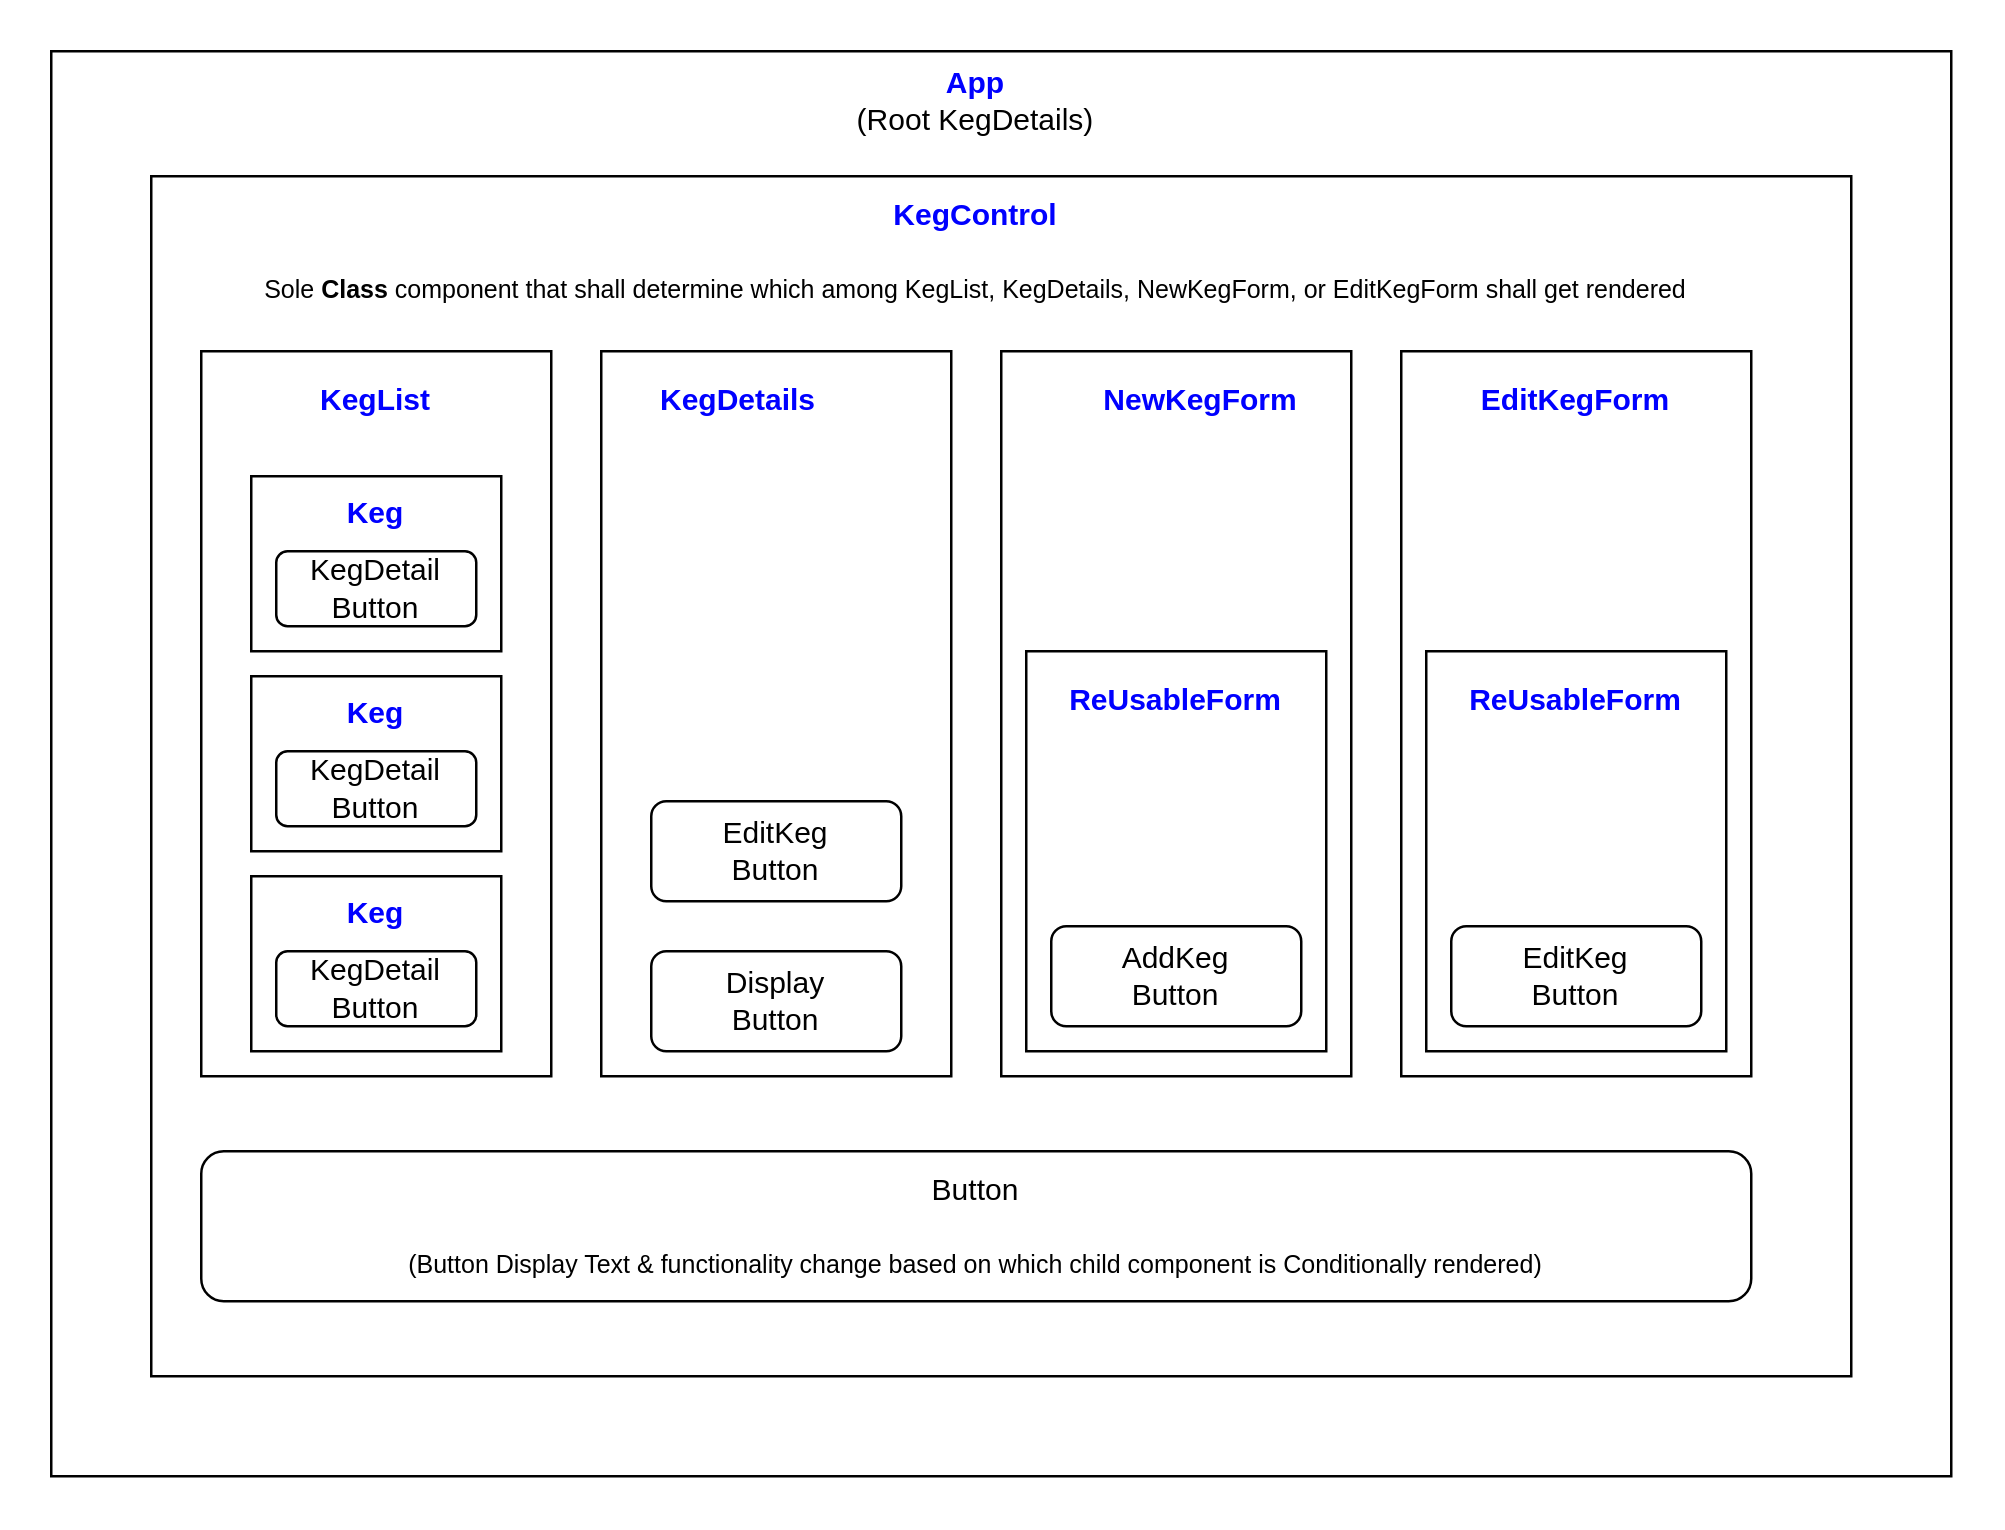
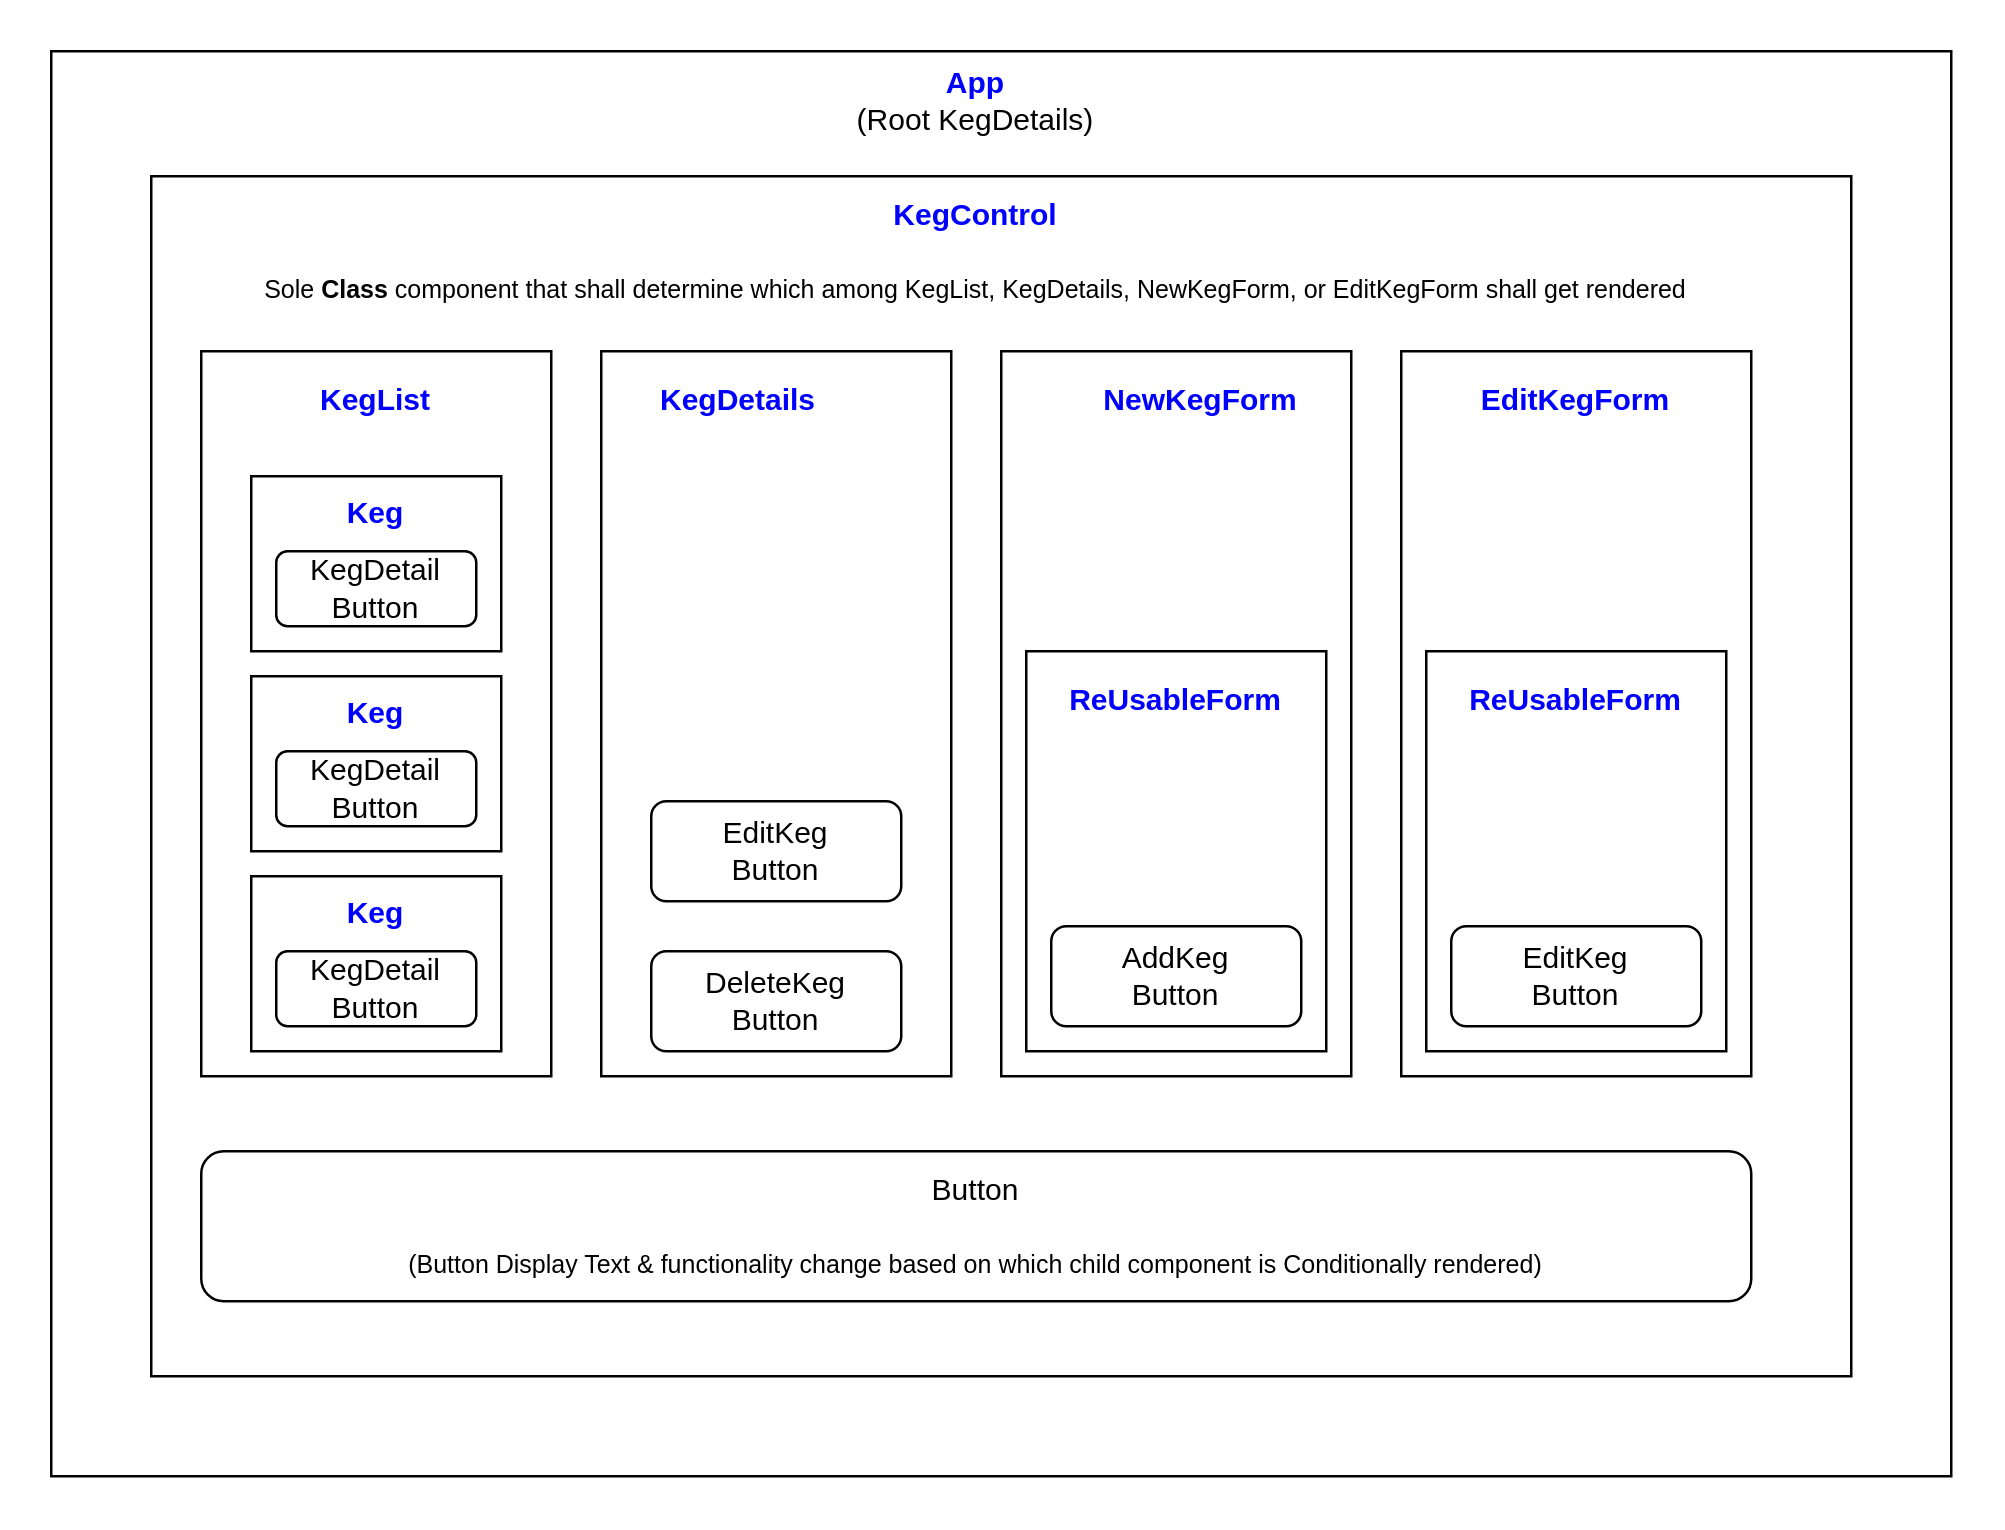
  <mxCell id="0" />
  <mxCell id="1" parent="0" />
  <mxCell id="2" value="" style="rounded=0;whiteSpace=wrap;html=1;" parent="1" vertex="1"><mxGeometry x="340" y="360" width="120" height="60" as="geometry" /></mxCell>
  <mxCell id="3" value="" style="rounded=0;whiteSpace=wrap;html=1;" parent="1" vertex="1"><mxGeometry x="20" y="20" width="760" height="570" as="geometry" /></mxCell>
  <mxCell id="4" value="" style="rounded=0;whiteSpace=wrap;html=1;" parent="1" vertex="1"><mxGeometry x="60" y="70" width="680" height="480" as="geometry" /></mxCell>
  <mxCell id="5" value="" style="rounded=0;whiteSpace=wrap;html=1;" parent="1" vertex="1"><mxGeometry x="80" y="140" width="140" height="290" as="geometry" /></mxCell>
  <mxCell id="6" value="&lt;b&gt;&lt;font color=&quot;#0000ff&quot;&gt;KegList&lt;/font&gt;&lt;/b&gt;" style="text;html=1;strokeColor=none;fillColor=none;align=center;verticalAlign=middle;whiteSpace=wrap;rounded=0;" parent="1" vertex="1"><mxGeometry x="130" y="150" width="40" height="20" as="geometry" /></mxCell>
  <mxCell id="7" value="" style="rounded=0;whiteSpace=wrap;html=1;" parent="1" vertex="1"><mxGeometry x="100" y="190" width="100" height="70" as="geometry" /></mxCell>
  <mxCell id="8" value="&lt;b&gt;&lt;font color=&quot;#0000ff&quot;&gt;Keg&lt;/font&gt;&lt;/b&gt;" style="text;html=1;strokeColor=none;fillColor=none;align=center;verticalAlign=middle;whiteSpace=wrap;rounded=0;" parent="1" vertex="1"><mxGeometry x="105" y="200" width="90" height="10" as="geometry" /></mxCell>
  <mxCell id="9" value="" style="rounded=0;whiteSpace=wrap;html=1;" parent="1" vertex="1"><mxGeometry x="400" y="140" width="140" height="290" as="geometry" /></mxCell>
  <mxCell id="10" value="" style="rounded=0;whiteSpace=wrap;html=1;" parent="1" vertex="1"><mxGeometry x="240" y="140" width="140" height="290" as="geometry" /></mxCell>
  <mxCell id="11" value="" style="rounded=0;whiteSpace=wrap;html=1;" parent="1" vertex="1"><mxGeometry x="560" y="140" width="140" height="290" as="geometry" /></mxCell>
  <mxCell id="12" value="&lt;b&gt;&lt;font color=&quot;#0000ff&quot;&gt;KegDetails&lt;/font&gt;&lt;/b&gt;" style="text;html=1;strokeColor=none;fillColor=none;align=center;verticalAlign=middle;whiteSpace=wrap;rounded=0;" parent="1" vertex="1"><mxGeometry x="275" y="150" width="40" height="20" as="geometry" /></mxCell>
  <mxCell id="13" value="" style="rounded=1;whiteSpace=wrap;html=1;" parent="1" vertex="1"><mxGeometry x="260" y="320" width="100" height="40" as="geometry" /></mxCell>
  <mxCell id="14" value="&lt;b&gt;&lt;font color=&quot;#0000ff&quot;&gt;NewKegForm&lt;/font&gt;&lt;/b&gt;" style="text;html=1;strokeColor=none;fillColor=none;align=center;verticalAlign=middle;whiteSpace=wrap;rounded=0;" parent="1" vertex="1"><mxGeometry x="430" y="150" width="100" height="20" as="geometry" /></mxCell>
  <mxCell id="15" value="&lt;b&gt;&lt;font color=&quot;#0000ff&quot;&gt;EditKegForm&lt;/font&gt;&lt;/b&gt;" style="text;html=1;strokeColor=none;fillColor=none;align=center;verticalAlign=middle;whiteSpace=wrap;rounded=0;" parent="1" vertex="1"><mxGeometry x="610" y="150" width="40" height="20" as="geometry" /></mxCell>
  <mxCell id="16" value="" style="rounded=0;whiteSpace=wrap;html=1;" parent="1" vertex="1"><mxGeometry x="410" y="260" width="120" height="160" as="geometry" /></mxCell>
  <mxCell id="17" value="&lt;b&gt;&lt;font color=&quot;#0000ff&quot;&gt;ReUsableForm&lt;/font&gt;&lt;/b&gt;" style="text;html=1;strokeColor=none;fillColor=none;align=center;verticalAlign=middle;whiteSpace=wrap;rounded=0;" parent="1" vertex="1"><mxGeometry x="450" y="270" width="40" height="20" as="geometry" /></mxCell>
  <mxCell id="18" value="" style="rounded=0;whiteSpace=wrap;html=1;" parent="1" vertex="1"><mxGeometry x="570" y="260" width="120" height="160" as="geometry" /></mxCell>
  <mxCell id="19" value="&lt;b&gt;&lt;font color=&quot;#0000ff&quot;&gt;ReUsableForm&lt;/font&gt;&lt;/b&gt;" style="text;html=1;strokeColor=none;fillColor=none;align=center;verticalAlign=middle;whiteSpace=wrap;rounded=0;" parent="1" vertex="1"><mxGeometry x="610" y="270" width="40" height="20" as="geometry" /></mxCell>
  <mxCell id="20" value="" style="rounded=1;whiteSpace=wrap;html=1;" parent="1" vertex="1"><mxGeometry x="80" y="460" width="620" height="60" as="geometry" /></mxCell>
  <mxCell id="21" value="&lt;font&gt;&lt;font style=&quot;font-size: 12px&quot;&gt;Button&lt;/font&gt;&lt;br&gt;&lt;br&gt;&lt;span style=&quot;font-size: 10px&quot;&gt;(Button Display Text &amp;amp; functionality change based on which child component is Conditionally rendered)&lt;/span&gt;&lt;/font&gt;" style="text;html=1;strokeColor=none;fillColor=none;align=center;verticalAlign=middle;whiteSpace=wrap;rounded=0;" parent="1" vertex="1"><mxGeometry x="105" y="480" width="570" height="20" as="geometry" /></mxCell>
  <mxCell id="22" value="&lt;b&gt;&lt;font color=&quot;#0000ff&quot;&gt;KegControl&lt;br&gt;&lt;/font&gt;&lt;/b&gt;&lt;br&gt;&lt;font style=&quot;font-size: 10px&quot;&gt;Sole &lt;b&gt;Class &lt;/b&gt;component that shall determine which among KegList, KegDetails, NewKegForm, or EditKegForm shall get rendered&lt;/font&gt;" style="text;html=1;strokeColor=none;fillColor=none;align=center;verticalAlign=middle;whiteSpace=wrap;rounded=0;" parent="1" vertex="1"><mxGeometry x="25" y="90" width="730" height="20" as="geometry" /></mxCell>
  <mxCell id="23" value="&lt;b&gt;&lt;font color=&quot;#0000ff&quot;&gt;App &lt;/font&gt;&lt;/b&gt;&lt;br&gt;(Root KegDetails)" style="text;html=1;strokeColor=none;fillColor=none;align=center;verticalAlign=middle;whiteSpace=wrap;rounded=0;" parent="1" vertex="1"><mxGeometry x="300" y="30" width="180" height="20" as="geometry" /></mxCell>
  <mxCell id="24" value="EditKeg Button" style="text;html=1;strokeColor=none;fillColor=none;align=center;verticalAlign=middle;whiteSpace=wrap;rounded=0;" vertex="1" parent="1"><mxGeometry x="290" y="330" width="40" height="20" as="geometry" /></mxCell>
  <mxCell id="25" value="" style="rounded=1;whiteSpace=wrap;html=1;" vertex="1" parent="1"><mxGeometry x="260" y="380" width="100" height="40" as="geometry" /></mxCell>
- <mxCell id="26" value="Display&lt;br&gt;Button" style="text;html=1;strokeColor=none;fillColor=none;align=center;verticalAlign=middle;whiteSpace=wrap;rounded=0;" vertex="1" parent="1"><mxGeometry x="290" y="390" width="40" height="20" as="geometry" /></mxCell>
+ <mxCell id="26" value="DeleteKeg&lt;br&gt;Button" style="text;html=1;strokeColor=none;fillColor=none;align=center;verticalAlign=middle;whiteSpace=wrap;rounded=0;" vertex="1" parent="1"><mxGeometry x="290" y="390" width="40" height="20" as="geometry" /></mxCell>
  <mxCell id="27" value="" style="rounded=1;whiteSpace=wrap;html=1;" vertex="1" parent="1"><mxGeometry x="580" y="370" width="100" height="40" as="geometry" /></mxCell>
  <mxCell id="28" value="EditKeg&lt;br&gt;Button" style="text;html=1;strokeColor=none;fillColor=none;align=center;verticalAlign=middle;whiteSpace=wrap;rounded=0;" vertex="1" parent="1"><mxGeometry x="610" y="380" width="40" height="20" as="geometry" /></mxCell>
  <mxCell id="29" value="" style="rounded=1;whiteSpace=wrap;html=1;" vertex="1" parent="1"><mxGeometry x="420" y="370" width="100" height="40" as="geometry" /></mxCell>
  <mxCell id="30" value="AddKeg&lt;br&gt;Button" style="text;html=1;strokeColor=none;fillColor=none;align=center;verticalAlign=middle;whiteSpace=wrap;rounded=0;" vertex="1" parent="1"><mxGeometry x="450" y="380" width="40" height="20" as="geometry" /></mxCell>
  <mxCell id="31" value="" style="rounded=1;whiteSpace=wrap;html=1;" vertex="1" parent="1"><mxGeometry x="110" y="220" width="80" height="30" as="geometry" /></mxCell>
  <mxCell id="32" value="KegDetail Button" style="text;html=1;strokeColor=none;fillColor=none;align=center;verticalAlign=middle;whiteSpace=wrap;rounded=0;" vertex="1" parent="1"><mxGeometry x="130" y="225" width="40" height="20" as="geometry" /></mxCell>
  <mxCell id="33" value="" style="rounded=0;whiteSpace=wrap;html=1;" vertex="1" parent="1"><mxGeometry x="100" y="270" width="100" height="70" as="geometry" /></mxCell>
  <mxCell id="34" value="&lt;b&gt;&lt;font color=&quot;#0000ff&quot;&gt;Keg&lt;/font&gt;&lt;/b&gt;" style="text;html=1;strokeColor=none;fillColor=none;align=center;verticalAlign=middle;whiteSpace=wrap;rounded=0;" vertex="1" parent="1"><mxGeometry x="105" y="280" width="90" height="10" as="geometry" /></mxCell>
  <mxCell id="35" value="" style="rounded=1;whiteSpace=wrap;html=1;" vertex="1" parent="1"><mxGeometry x="110" y="300" width="80" height="30" as="geometry" /></mxCell>
  <mxCell id="36" value="KegDetail Button" style="text;html=1;strokeColor=none;fillColor=none;align=center;verticalAlign=middle;whiteSpace=wrap;rounded=0;" vertex="1" parent="1"><mxGeometry x="130" y="305" width="40" height="20" as="geometry" /></mxCell>
  <mxCell id="37" value="" style="rounded=0;whiteSpace=wrap;html=1;" vertex="1" parent="1"><mxGeometry x="100" y="350" width="100" height="70" as="geometry" /></mxCell>
  <mxCell id="38" value="&lt;b&gt;&lt;font color=&quot;#0000ff&quot;&gt;Keg&lt;/font&gt;&lt;/b&gt;" style="text;html=1;strokeColor=none;fillColor=none;align=center;verticalAlign=middle;whiteSpace=wrap;rounded=0;" vertex="1" parent="1"><mxGeometry x="105" y="360" width="90" height="10" as="geometry" /></mxCell>
  <mxCell id="39" value="" style="rounded=1;whiteSpace=wrap;html=1;" vertex="1" parent="1"><mxGeometry x="110" y="380" width="80" height="30" as="geometry" /></mxCell>
  <mxCell id="40" value="KegDetail Button" style="text;html=1;strokeColor=none;fillColor=none;align=center;verticalAlign=middle;whiteSpace=wrap;rounded=0;" vertex="1" parent="1"><mxGeometry x="130" y="385" width="40" height="20" as="geometry" /></mxCell>
